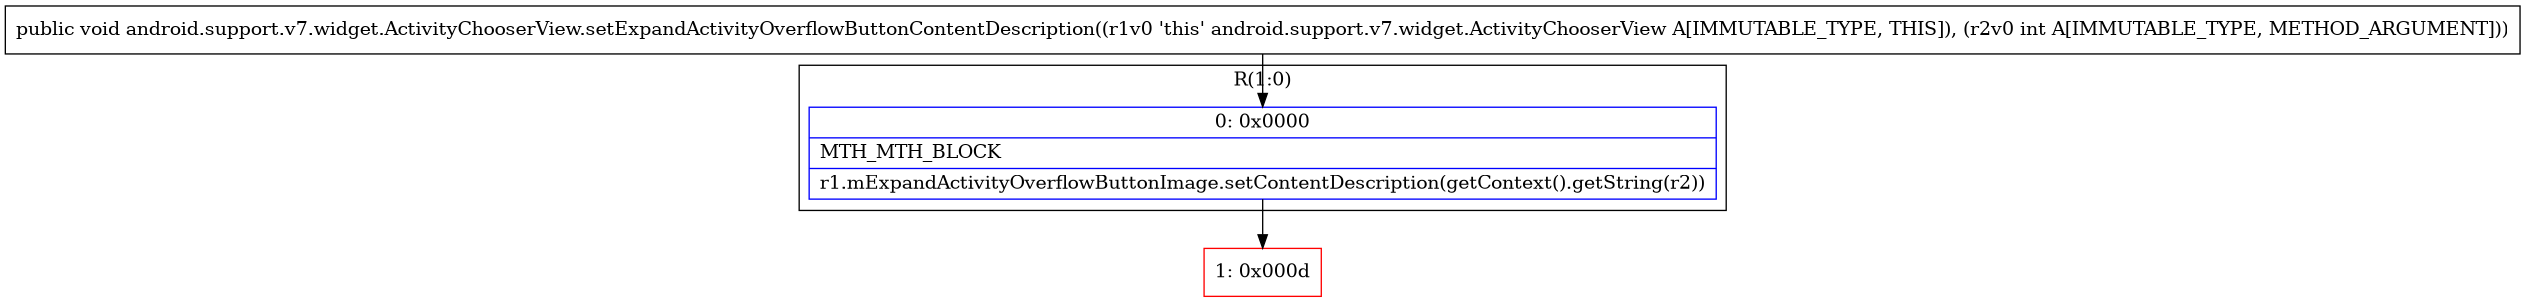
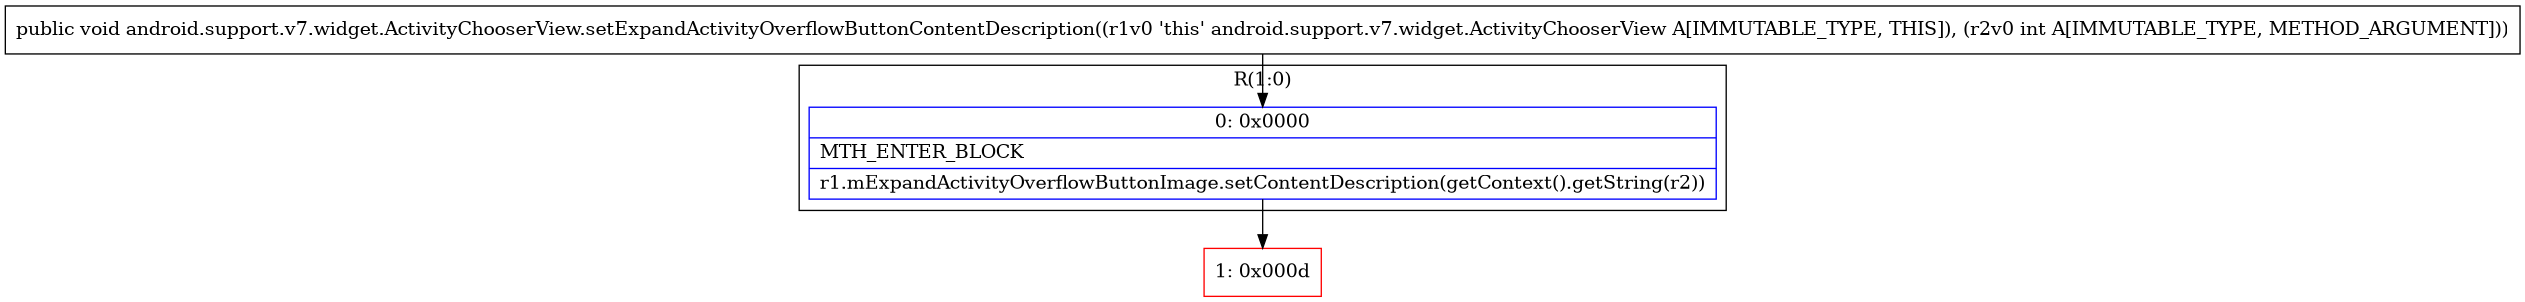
  digraph {
    node [shape=record]
-   n1 [color=blue label="{0\:\ 0x0000|MTH_MTH_BLOCK\l|r1.mExpandActivityOverflowButtonImage.setContentDescription(getContext().getString(r2))\l}"]
+   n1 [color=blue label="{0\:\ 0x0000|MTH_ENTER_BLOCK\l|r1.mExpandActivityOverflowButtonImage.setContentDescription(getContext().getString(r2))\l}"]
    n2 [color=red label="{1\:\ 0x000d}"]
    n3 [label="{public void android.support.v7.widget.ActivityChooserView.setExpandActivityOverflowButtonContentDescription((r1v0 'this' android.support.v7.widget.ActivityChooserView A[IMMUTABLE_TYPE, THIS]), (r2v0 int A[IMMUTABLE_TYPE, METHOD_ARGUMENT])) }"]
    subgraph cluster_1 {
      label="R(1:0)"
      n1
    }
    n1 -> n2
    n3 -> n1
  }
